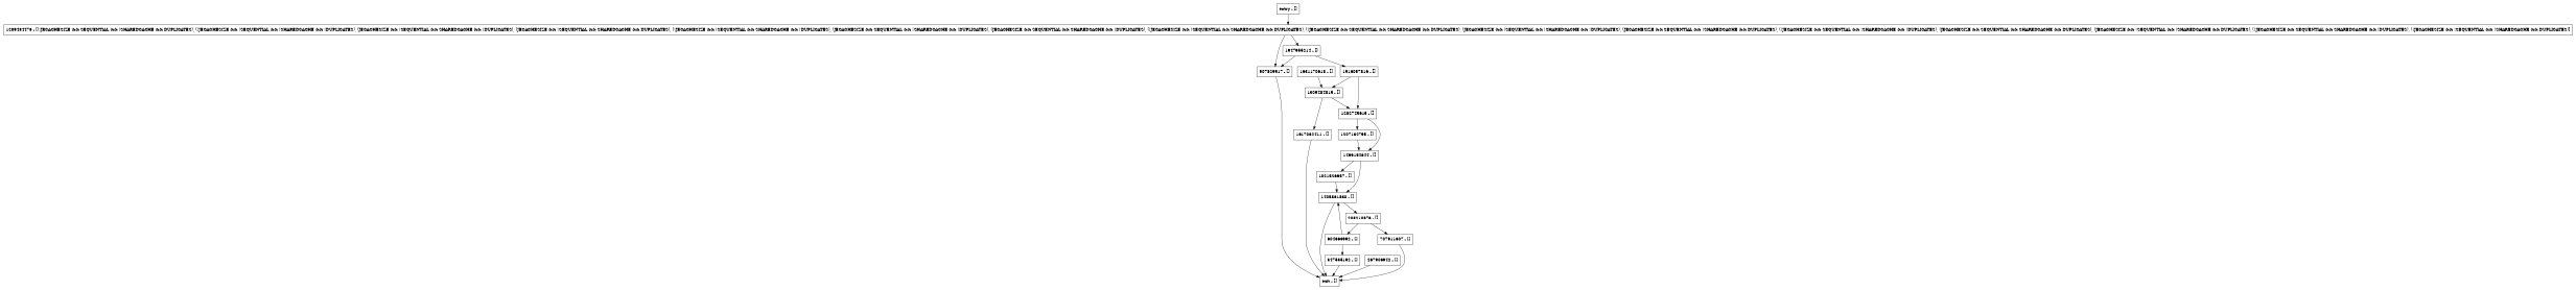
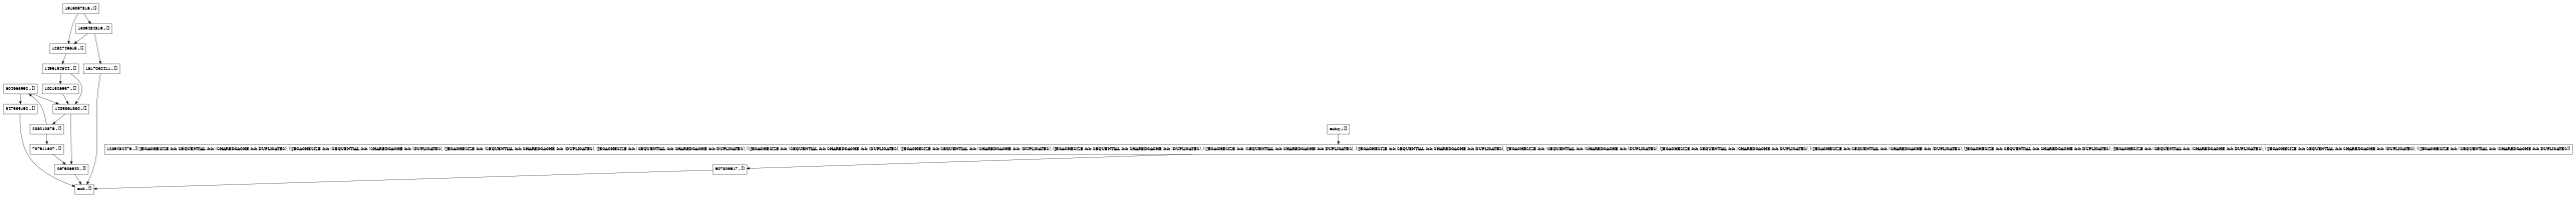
  digraph {
    node [shape=record]
-   n1 [label="1947955214 - []"]
    n2 [label="907829917 - []"]
    n3 [label="1916057816 - []"]
    n4 [label="exit - []"]
    n5 [label="1282745615 - []"]
    n6 [label="1309484819 - []"]
    n7 [label="347535192 - []"]
-   n8 [label="1207132795 - []"]
    n9 [label="1499154644 - []"]
    n10 [label="1021526957 - []"]
    n11 [label="1405861830 - []"]
    n12 [label="1617032411 - []"]
    n13 [label="208210876 - []"]
    n14 [label="707911607 - []"]
    n15 [label="604663992 - []"]
-   n16 [label="1631170618 - []"]
    n17 [label="entry - []"]
    n18 [label="1289484476 - [(!JECACHESIZE && SEQUENTIAL && !SHAREDCACHE && DUPLICATES), (!JECACHESIZE && !SEQUENTIAL && !SHAREDCACHE && !DUPLICATES), (JECACHESIZE && !SEQUENTIAL && SHAREDCACHE && !DUPLICATES), (JECACHESIZE && !SEQUENTIAL && SHAREDCACHE && DUPLICATES), (!JECACHESIZE && !SEQUENTIAL && SHAREDCACHE && !DUPLICATES), (JECACHESIZE && SEQUENTIAL && !SHAREDCACHE && !DUPLICATES), (JECACHESIZE && SEQUENTIAL && SHAREDCACHE && !DUPLICATES), (!JECACHESIZE && !SEQUENTIAL && SHAREDCACHE && DUPLICATES), (!JECACHESIZE && SEQUENTIAL && SHAREDCACHE && DUPLICATES), (JECACHESIZE && !SEQUENTIAL && !SHAREDCACHE && !DUPLICATES), (JECACHESIZE && SEQUENTIAL && !SHAREDCACHE && DUPLICATES), (!JECACHESIZE && SEQUENTIAL && !SHAREDCACHE && !DUPLICATES), (JECACHESIZE && SEQUENTIAL && SHAREDCACHE && DUPLICATES), (JECACHESIZE && !SEQUENTIAL && !SHAREDCACHE && DUPLICATES), (!JECACHESIZE && SEQUENTIAL && SHAREDCACHE && !DUPLICATES), (!JECACHESIZE && !SEQUENTIAL && !SHAREDCACHE && DUPLICATES)]"]
    n19 [label="267906942 - []"]
-   n1 -> n2
-   n1 -> n3
    n2 -> n4
    n3 -> n5
    n3 -> n6
-   n5 -> n8
    n5 -> n9
    n6 -> n5
    n6 -> n12
    n7 -> n4
-   n8 -> n9
    n9 -> n10
    n9 -> n11
    n10 -> n11
    n11 -> n13
-   n11 -> n4
+   n11 -> n19
    n12 -> n4
    n13 -> n14
    n13 -> n15
-   n14 -> n4
+   n14 -> n19
    n15 -> n7
    n15 -> n11
-   n16 -> n6
    n17 -> n18
-   n18 -> n1
    n18 -> n2
    n19 -> n4
  }
